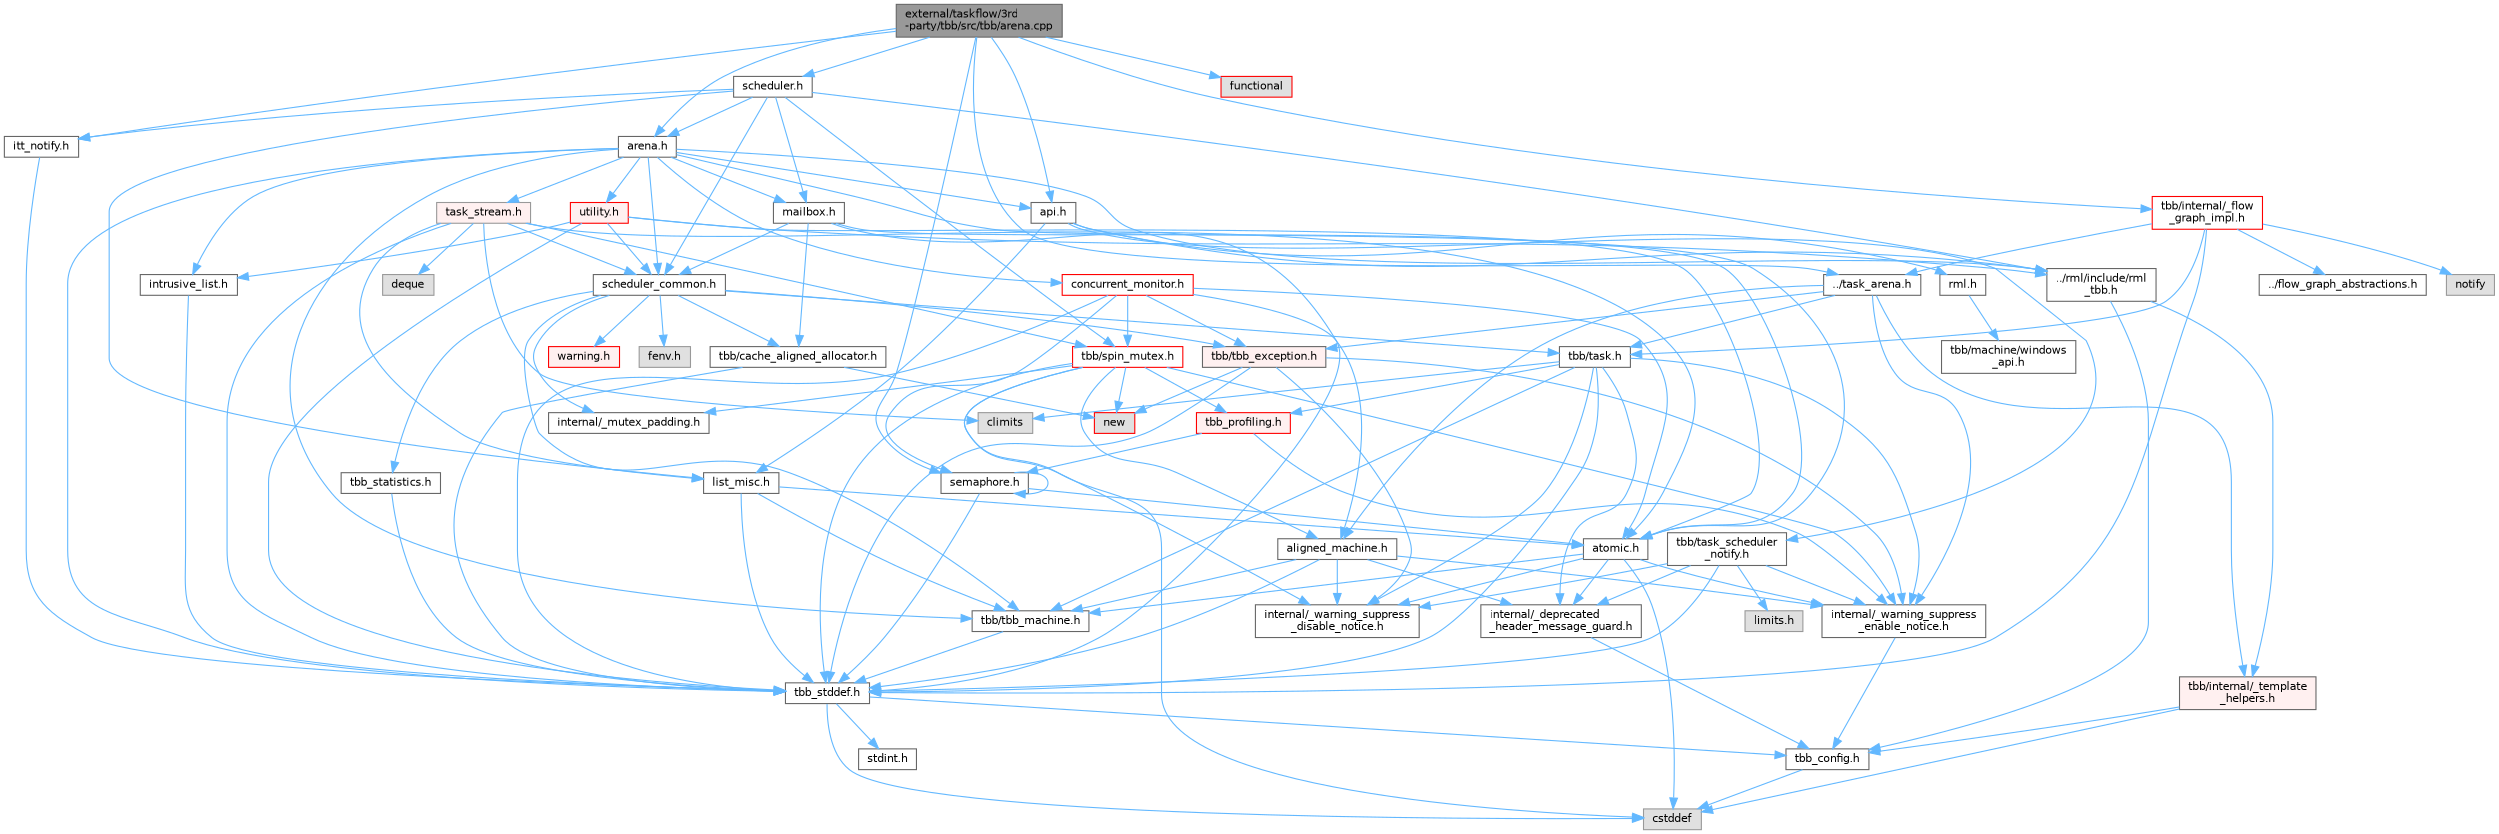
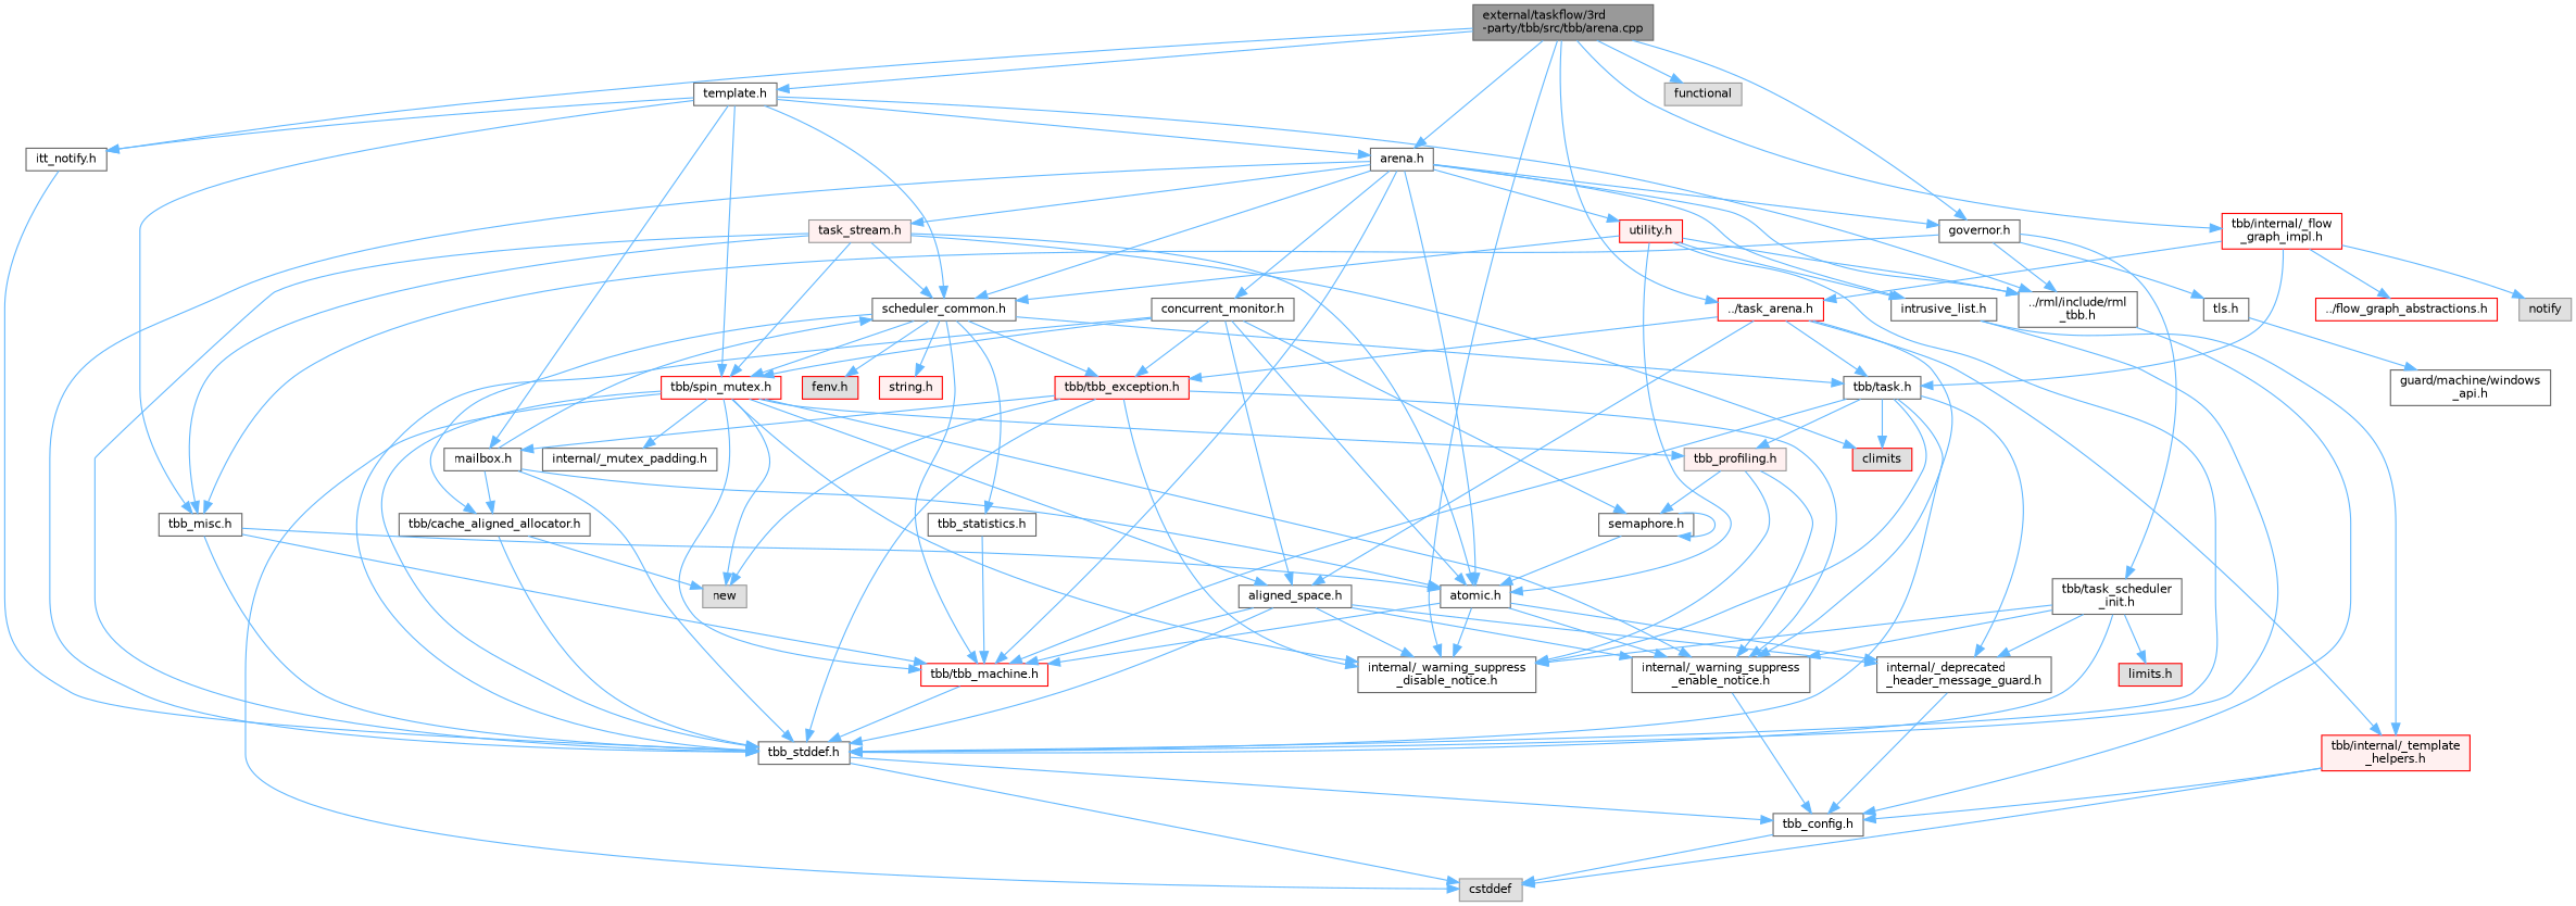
  digraph {
    node [color=grey40 fillcolor=white fontname=Helvetica fontsize=10 shape=box style=filled]
    edge [color=steelblue1 fontname=Helvetica fontsize=10 labelfontname=Helvetica labelfontsize=10 style=solid]
    n1 [color=gray40 fillcolor=grey60 fontcolor=black height=0.2 label="external/taskflow/3rd\l-party/tbb/src/tbb/arena.cpp" width=0.4]
-   n2 [height=0.2 label="scheduler.h" width=0.4]
+   n2 [height=0.2 label="template.h" width=0.4]
    n3 [height=0.2 label="itt_notify.h" width=0.4]
    n4 [height=0.2 label="arena.h" width=0.4]
-   n5 [height=0.2 label="api.h" width=0.4]
+   n5 [height=0.2 label="governor.h" width=0.4]
    n6 [height=0.2 label="semaphore.h" width=0.4]
    n7 [color=red height=0.2 label="tbb/internal/_flow\l_graph_impl.h" width=0.4]
-   n8 [height=0.2 label="../task_arena.h" width=0.4]
-   n9 [color=red fillcolor="#E0E0E0" height=0.2 label=functional width=0.4]
+   n8 [color=red height=0.2 label="../task_arena.h" width=0.4]
+   n9 [color=grey60 fillcolor="#E0E0E0" height=0.2 label=functional width=0.4]
    n10 [height=0.2 label="scheduler_common.h" width=0.4]
    n11 [color=red height=0.2 label="tbb/spin_mutex.h" width=0.4]
    n12 [height=0.2 label="mailbox.h" width=0.4]
-   n13 [height=0.2 label="list_misc.h" width=0.4]
+   n13 [height=0.2 label="tbb_misc.h" width=0.4]
    n14 [height=0.2 label="../rml/include/rml\l_tbb.h" width=0.4]
    n15 [height=0.2 label="tbb_stddef.h" width=0.4]
    n16 [height=0.2 label="intrusive_list.h" width=0.4]
-   n17 [height=0.2 label="tbb/tbb_machine.h" width=0.4]
+   n17 [color=red height=0.2 label="tbb/tbb_machine.h" width=0.4]
    n18 [height=0.2 label="atomic.h" width=0.4]
    n19 [color=grey60 fillcolor="#FFF0F0" height=0.2 label="task_stream.h" width=0.4]
    n20 [color=red fillcolor="#FFF0F0" height=0.2 label="utility.h" width=0.4]
-   n21 [color=red height=0.2 label="concurrent_monitor.h" width=0.4]
-   n22 [height=0.2 label="tbb/task_scheduler\l_notify.h" width=0.4]
-   n23 [height=0.2 label="rml.h" width=0.4]
+   n21 [height=0.2 label="concurrent_monitor.h" width=0.4]
+   n22 [height=0.2 label="tbb/task_scheduler\l_init.h" width=0.4]
+   n23 [height=0.2 label="tls.h" width=0.4]
    n24 [height=0.2 label="tbb/task.h" width=0.4]
-   n25 [height=0.2 label="../flow_graph_abstractions.h" width=0.4]
+   n25 [color=red height=0.2 label="../flow_graph_abstractions.h" width=0.4]
    n26 [color=grey60 fillcolor="#E0E0E0" height=0.2 label=notify width=0.4]
-   n27 [fillcolor="#FFF0F0" height=0.2 label="tbb/tbb_exception.h" width=0.4]
+   n27 [color=red fillcolor="#FFF0F0" height=0.2 label="tbb/tbb_exception.h" width=0.4]
    n28 [height=0.2 label="internal/_warning_suppress\l_enable_notice.h" width=0.4]
-   n29 [height=0.2 label="aligned_machine.h" width=0.4]
-   n30 [fillcolor="#FFF0F0" height=0.2 label="tbb/internal/_template\l_helpers.h" width=0.4]
+   n29 [height=0.2 label="aligned_space.h" width=0.4]
+   n30 [color=red fillcolor="#FFF0F0" height=0.2 label="tbb/internal/_template\l_helpers.h" width=0.4]
    n31 [height=0.2 label="tbb_config.h" width=0.4]
    n32 [color=grey60 fillcolor="#E0E0E0" height=0.2 label=cstddef width=0.4]
-   n33 [height=0.2 label="stdint.h" width=0.4]
    n34 [height=0.2 label="tbb/cache_aligned_allocator.h" width=0.4]
-   n35 [color=red fillcolor="#FFF0F0" height=0.2 label="warning.h" width=0.4]
+   n35 [color=red fillcolor="#FFF0F0" height=0.2 label="string.h" width=0.4]
    n36 [height=0.2 label="tbb_statistics.h" width=0.4]
-   n37 [color=grey60 fillcolor="#E0E0E0" height=0.2 label="fenv.h" width=0.4]
-   n38 [color=red fillcolor="#E0E0E0" height=0.2 label=new width=0.4]
-   n39 [color=red fillcolor="#FFF0F0" height=0.2 label="tbb_profiling.h" width=0.4]
+   n37 [color=red fillcolor="#E0E0E0" height=0.2 label="fenv.h" width=0.4]
+   n38 [color=grey60 fillcolor="#E0E0E0" height=0.2 label=new width=0.4]
+   n39 [color=grey60 fillcolor="#FFF0F0" height=0.2 label="tbb_profiling.h" width=0.4]
    n40 [height=0.2 label="internal/_warning_suppress\l_disable_notice.h" width=0.4]
    n41 [height=0.2 label="internal/_mutex_padding.h" width=0.4]
    n42 [height=0.2 label="internal/_deprecated\l_header_message_guard.h" width=0.4]
-   n43 [color=grey60 fillcolor="#E0E0E0" height=0.2 label=climits width=0.4]
-   n44 [color=grey60 fillcolor="#E0E0E0" height=0.2 label=deque width=0.4]
-   n45 [color=grey60 fillcolor="#E0E0E0" height=0.2 label="limits.h" width=0.4]
-   n46 [height=0.2 label="tbb/machine/windows\l_api.h" width=0.4]
+   n43 [color=red fillcolor="#E0E0E0" height=0.2 label=climits width=0.4]
+   n45 [color=red fillcolor="#E0E0E0" height=0.2 label="limits.h" width=0.4]
+   n46 [height=0.2 label="guard/machine/windows\l_api.h" width=0.4]
    n1 -> n2
    n1 -> n3
    n1 -> n4
    n1 -> n5
-   n1 -> n6
+   n1 -> n40
    n1 -> n7
    n1 -> n8
    n1 -> n9
    n2 -> n3
    n2 -> n4
    n2 -> n10
    n2 -> n11
    n2 -> n12
    n2 -> n13
    n2 -> n14
    n3 -> n15
    n4 -> n5
    n4 -> n10
-   n4 -> n12
+   n27 -> n12
    n4 -> n14
    n4 -> n15
    n4 -> n16
    n4 -> n17
    n4 -> n18
    n4 -> n19
    n4 -> n20
    n4 -> n21
    n5 -> n13
    n5 -> n14
    n5 -> n22
    n5 -> n23
    n6 -> n6
-   n6 -> n15
    n6 -> n18
    n7 -> n8
-   n7 -> n15
    n7 -> n24
    n7 -> n25
    n7 -> n26
    n8 -> n24
    n8 -> n27
    n8 -> n28
    n8 -> n29
    n8 -> n30
-   n10 -> n41
+   n10 -> n11
    n10 -> n17
    n10 -> n24
    n10 -> n27
    n10 -> n34
    n10 -> n35
    n10 -> n36
    n10 -> n37
    n11 -> n15
+   n11 -> n17
    n11 -> n28
    n11 -> n29
    n11 -> n32
    n11 -> n38
    n11 -> n39
    n11 -> n40
    n11 -> n41
    n12 -> n10
    n12 -> n15
    n12 -> n18
    n12 -> n34
    n13 -> n15
    n13 -> n17
    n13 -> n18
    n14 -> n31
    n15 -> n31
    n15 -> n32
-   n15 -> n33
    n16 -> n15
-   n14 -> n30
+   n16 -> n30
    n17 -> n15
    n18 -> n17
    n18 -> n28
-   n18 -> n32
    n18 -> n40
    n18 -> n42
    n19 -> n10
    n19 -> n11
    n19 -> n13
    n19 -> n15
    n19 -> n18
    n19 -> n43
-   n19 -> n44
    n20 -> n10
    n20 -> n14
    n20 -> n15
    n20 -> n16
    n20 -> n18
    n21 -> n6
    n21 -> n11
    n21 -> n15
    n21 -> n18
    n21 -> n27
    n21 -> n29
    n22 -> n15
    n22 -> n28
    n22 -> n40
    n22 -> n42
    n22 -> n45
    n23 -> n46
    n24 -> n15
    n24 -> n17
-   n24 -> n28
    n24 -> n39
    n24 -> n40
    n24 -> n42
    n24 -> n43
    n27 -> n15
    n27 -> n28
    n27 -> n38
    n27 -> n40
    n28 -> n31
    n29 -> n15
    n29 -> n17
    n29 -> n28
    n29 -> n40
    n29 -> n42
    n30 -> n31
    n30 -> n32
    n31 -> n32
    n34 -> n15
    n34 -> n38
-   n36 -> n15
+   n36 -> n17
    n39 -> n6
    n39 -> n28
+   n39 -> n40
    n42 -> n31
  }
